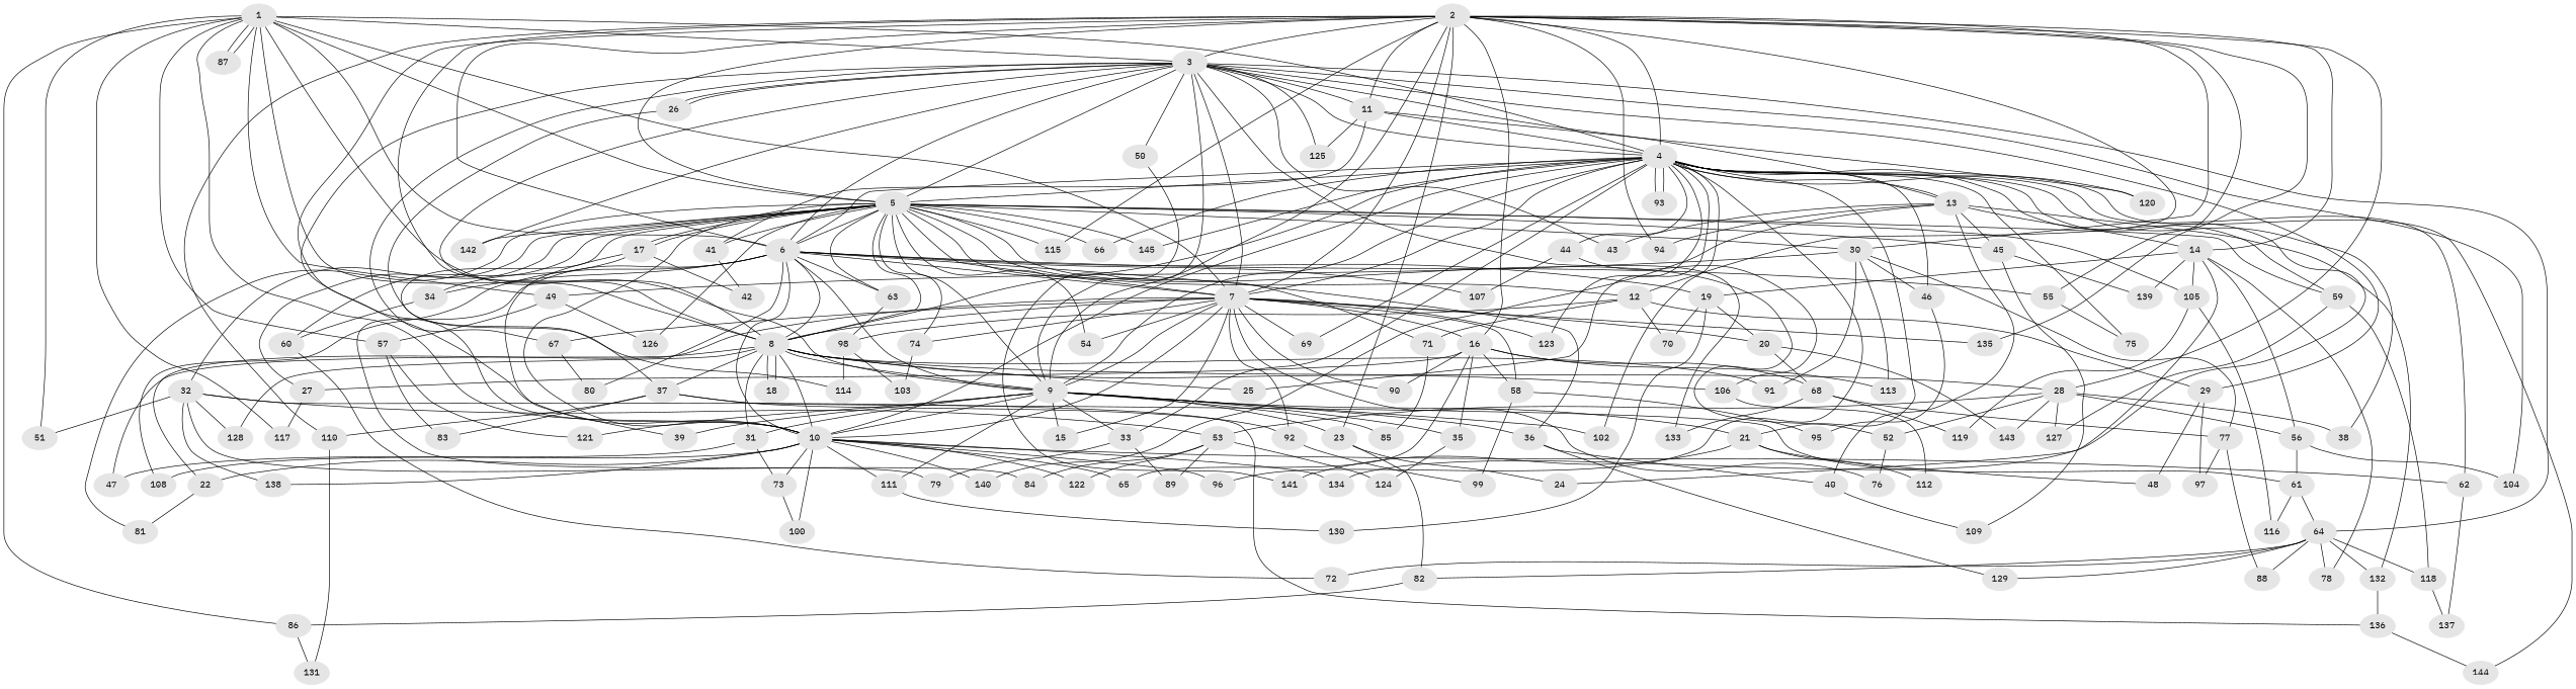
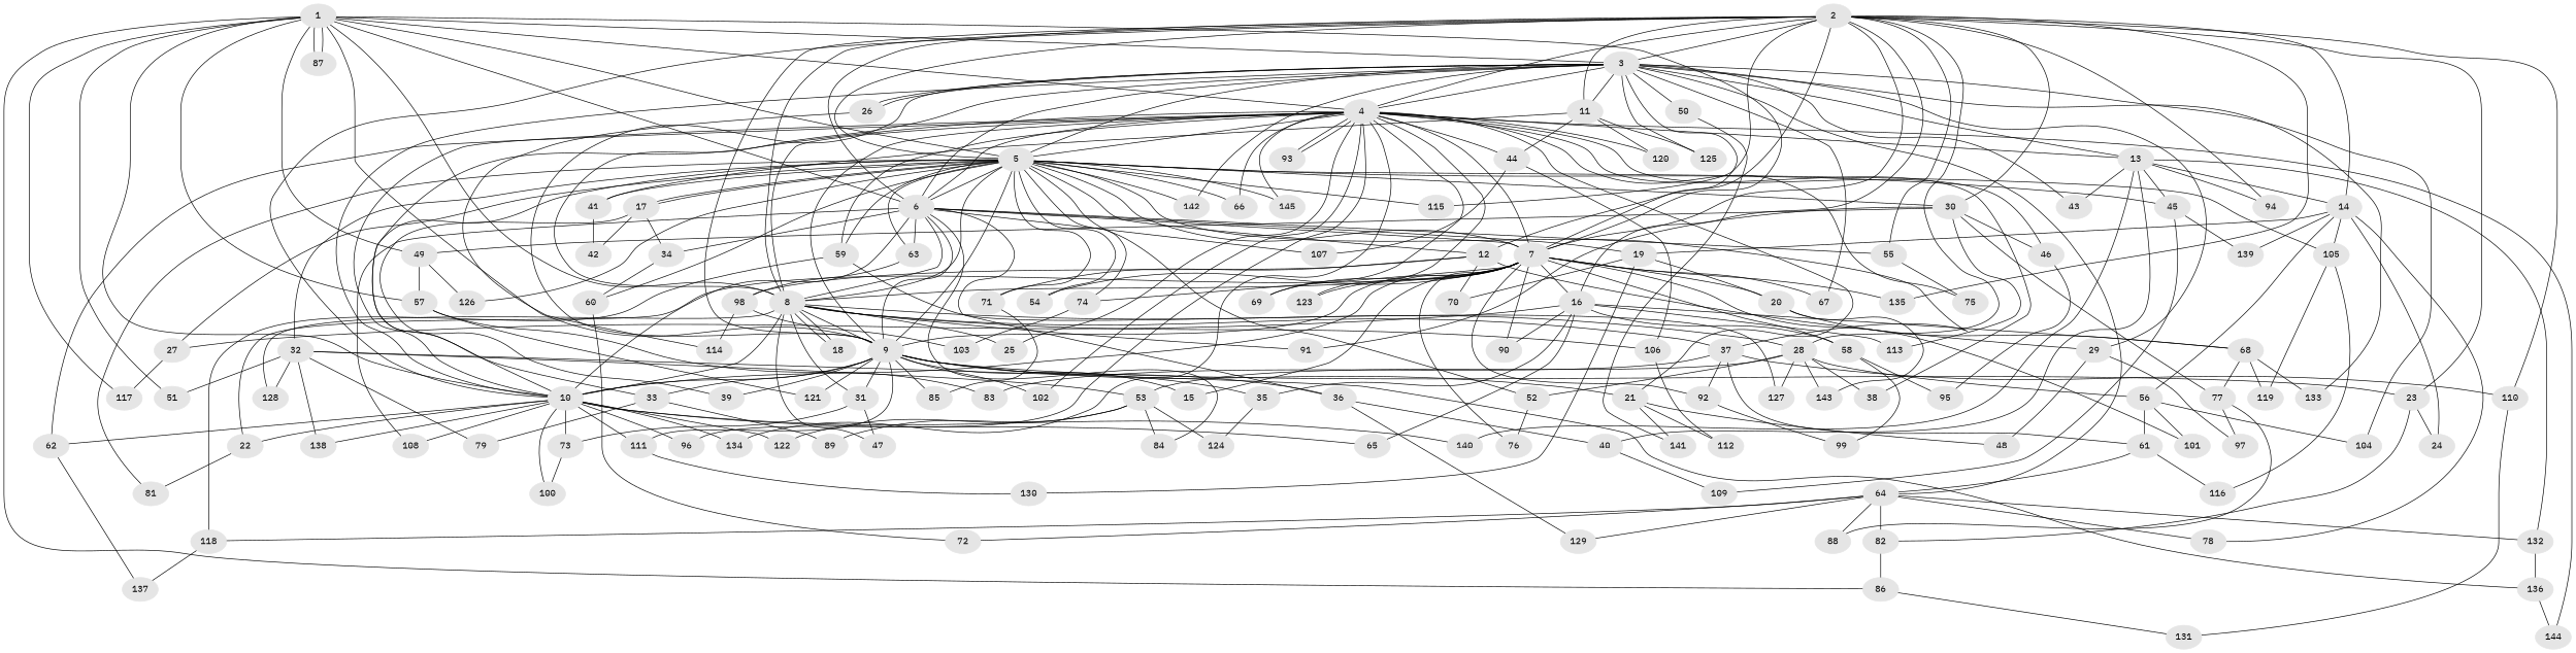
  graph {
    fontname="IBM Plex Mono"
    node [color=gray90 fontname="IBM Plex Mono" style=filled]
    edge [fontname="IBM Plex Mono"]
    1
    3
    4
    5
    6
    7
    8
    9
    10
    49
    51
    57
    86
    87
    117
    2
    11
    12
    14
    16
    23
    28
    30
    55
    94
    110
    115
    135
    13
    26
    29
    43
    50
    64
    67
    104
    125
    133
    142
    21
    25
    33
    38
    44
    46
    59
    62
    66
    69
    75
    93
    96
    102
    120
    123
    134
    144
    145
    32
    17
    27
    37
    41
    45
    52
    54
    60
    63
    71
    74
    81
    105
    126
    19
    34
    36
-   80
    84
    107
    108
    15
    20
    22
    58
    76
    90
    92
+   101
    18
    31
    47
    91
    106
    128
    35
    39
    85
    111
    121
    65
    73
    100
    122
    138
    140
    83
    131
    70
    98
    24
    56
    78
    139
    68
    113
    82
    143
    53
    127
    77
    40
    132
    114
    48
    97
    141
    129
    118
    72
    88
    112
    79
    136
    89
    95
    137
    42
    61
    109
    103
    116
    119
    130
    99
    124
    1 -- 3
    1 -- 4
    1 -- 5
    1 -- 6
    1 -- 7
    1 -- 8
    1 -- 9
    1 -- 10
    1 -- 49
    1 -- 51
    1 -- 57
    1 -- 86
    1 -- 87
    1 -- 87
    1 -- 117
    3 -- 4
    3 -- 5
    3 -- 6
    3 -- 7
    3 -- 8
    3 -- 9
    3 -- 10
    3 -- 11
    3 -- 13
    3 -- 26
    3 -- 26
    3 -- 29
    3 -- 43
    3 -- 50
    3 -- 64
    3 -- 67
    3 -- 104
    3 -- 125
    3 -- 133
    3 -- 142
    4 -- 5
    4 -- 6
    4 -- 7
    4 -- 8
    4 -- 9
    4 -- 10
    4 -- 13
    4 -- 21
    4 -- 25
    4 -- 33
    4 -- 38
    4 -- 44
    4 -- 46
    4 -- 59
    4 -- 62
    4 -- 66
    4 -- 69
    4 -- 75
    4 -- 93
    4 -- 93
    4 -- 96
    4 -- 102
    4 -- 120
    4 -- 123
    4 -- 134
    4 -- 144
    4 -- 145
    5 -- 6
    5 -- 7
    5 -- 8
    5 -- 9
    5 -- 10
    5 -- 12
    5 -- 30
    5 -- 115
    5 -- 142
    5 -- 59
    5 -- 66
    5 -- 145
    5 -- 32
    5 -- 17
    5 -- 17
    5 -- 27
    5 -- 37
    5 -- 41
    5 -- 45
    5 -- 52
    5 -- 54
    5 -- 60
    5 -- 63
    5 -- 71
    5 -- 74
    5 -- 81
    5 -- 105
    5 -- 126
    6 -- 7
    6 -- 8
    6 -- 9
    6 -- 10
    6 -- 55
    6 -- 63
    6 -- 19
    6 -- 34
    6 -- 36
-   6 -- 80
    6 -- 84
    6 -- 107
    6 -- 108
    7 -- 8
    7 -- 9
    7 -- 10
    7 -- 16
    7 -- 135
    7 -- 67
    7 -- 69
    7 -- 123
    7 -- 54
    7 -- 74
    7 -- 15
    7 -- 20
    7 -- 22
    7 -- 58
    7 -- 76
    7 -- 90
    7 -- 92
+   7 -- 101
    8 -- 9
    8 -- 10
    8 -- 28
    8 -- 25
    8 -- 37
    8 -- 18
    8 -- 18
    8 -- 31
    8 -- 47
    8 -- 91
    8 -- 106
    8 -- 128
    9 -- 10
    9 -- 23
    9 -- 21
    9 -- 33
    9 -- 102
    9 -- 36
    9 -- 15
    9 -- 31
    9 -- 35
    9 -- 39
    9 -- 85
    9 -- 111
    9 -- 121
    10 -- 62
    10 -- 96
    10 -- 134
    10 -- 108
    10 -- 22
    10 -- 111
    10 -- 65
    10 -- 73
    10 -- 100
    10 -- 122
    10 -- 138
    10 -- 140
    49 -- 57
    49 -- 126
    57 -- 121
    57 -- 83
    86 -- 131
    2 -- 3
    2 -- 4
    2 -- 5
    2 -- 6
    2 -- 7
    2 -- 8
    2 -- 9
    2 -- 10
    2 -- 11
    2 -- 12
    2 -- 14
    2 -- 16
    2 -- 23
    2 -- 28
    2 -- 30
    2 -- 55
    2 -- 94
    2 -- 110
    2 -- 115
    2 -- 135
    11 -- 125
-   11 -- 4
+   11 -- 44
    11 -- 120
    11 -- 41
    12 -- 29
    12 -- 71
    12 -- 70
    12 -- 98
    14 -- 105
    14 -- 19
    14 -- 24
    14 -- 56
    14 -- 78
    14 -- 139
    16 -- 27
    16 -- 58
    16 -- 90
    16 -- 35
    16 -- 65
    16 -- 68
    16 -- 113
    23 -- 24
    23 -- 82
    28 -- 38
    28 -- 52
    28 -- 56
    28 -- 143
    28 -- 53
    28 -- 127
    30 -- 49
    30 -- 46
    30 -- 91
    30 -- 113
    30 -- 77
    55 -- 75
    110 -- 131
    13 -- 14
    13 -- 94
    13 -- 43
    13 -- 45
    13 -- 140
    13 -- 40
    13 -- 132
    26 -- 114
    29 -- 48
    29 -- 97
    50 -- 141
    64 -- 78
    64 -- 82
    64 -- 132
    64 -- 129
    64 -- 118
    64 -- 72
    64 -- 88
-   67 -- 80
    21 -- 48
    21 -- 141
    21 -- 112
    33 -- 79
    33 -- 89
    44 -- 107
    44 -- 106
    46 -- 95
    59 -- 127
    59 -- 118
    62 -- 137
    32 -- 51
    32 -- 128
    32 -- 138
    32 -- 53
    32 -- 79
    32 -- 136
    17 -- 34
    17 -- 39
    17 -- 42
    27 -- 117
    37 -- 110
    37 -- 92
    37 -- 83
    37 -- 61
    41 -- 42
    45 -- 139
    45 -- 109
    52 -- 76
    60 -- 72
    63 -- 98
    71 -- 85
    74 -- 103
    105 -- 116
    105 -- 119
    19 -- 20
    19 -- 70
    19 -- 130
    34 -- 60
    36 -- 40
    36 -- 129
    20 -- 68
    20 -- 143
    22 -- 81
    58 -- 95
    58 -- 99
    92 -- 99
    31 -- 47
    31 -- 73
    106 -- 112
    35 -- 124
    111 -- 130
    73 -- 100
    98 -- 114
    98 -- 103
    56 -- 104
+   56 -- 101
    56 -- 61
    68 -- 133
    68 -- 77
    68 -- 119
    82 -- 86
    53 -- 84
    53 -- 122
    53 -- 89
    53 -- 124
    77 -- 97
    77 -- 88
    40 -- 109
    132 -- 136
    118 -- 137
    136 -- 144
    61 -- 64
    61 -- 116
  }
